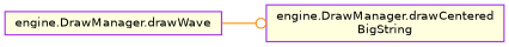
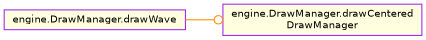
  digraph {
    rankdir=LR
    node [color=purple fillcolor=lightyellow fontname=Helvetica fontsize=10 shape=box style=filled]
    n1 [fontcolor=black height=0.2 label="engine.DrawManager.drawWave" width=0.4]
-   n2 [height=0.2 label="engine.DrawManager.drawCentered\lBigString" width=0.4]
+   n2 [height=0.2 label="engine.DrawManager.drawCentered\lDrawManager" width=0.4]
    n1 -> n2 [color=darkorange fontname=Helvetica fontsize=10 labelfontname=Helvetica labelfontsize=10 style=solid arrowhead=odot]
  }
